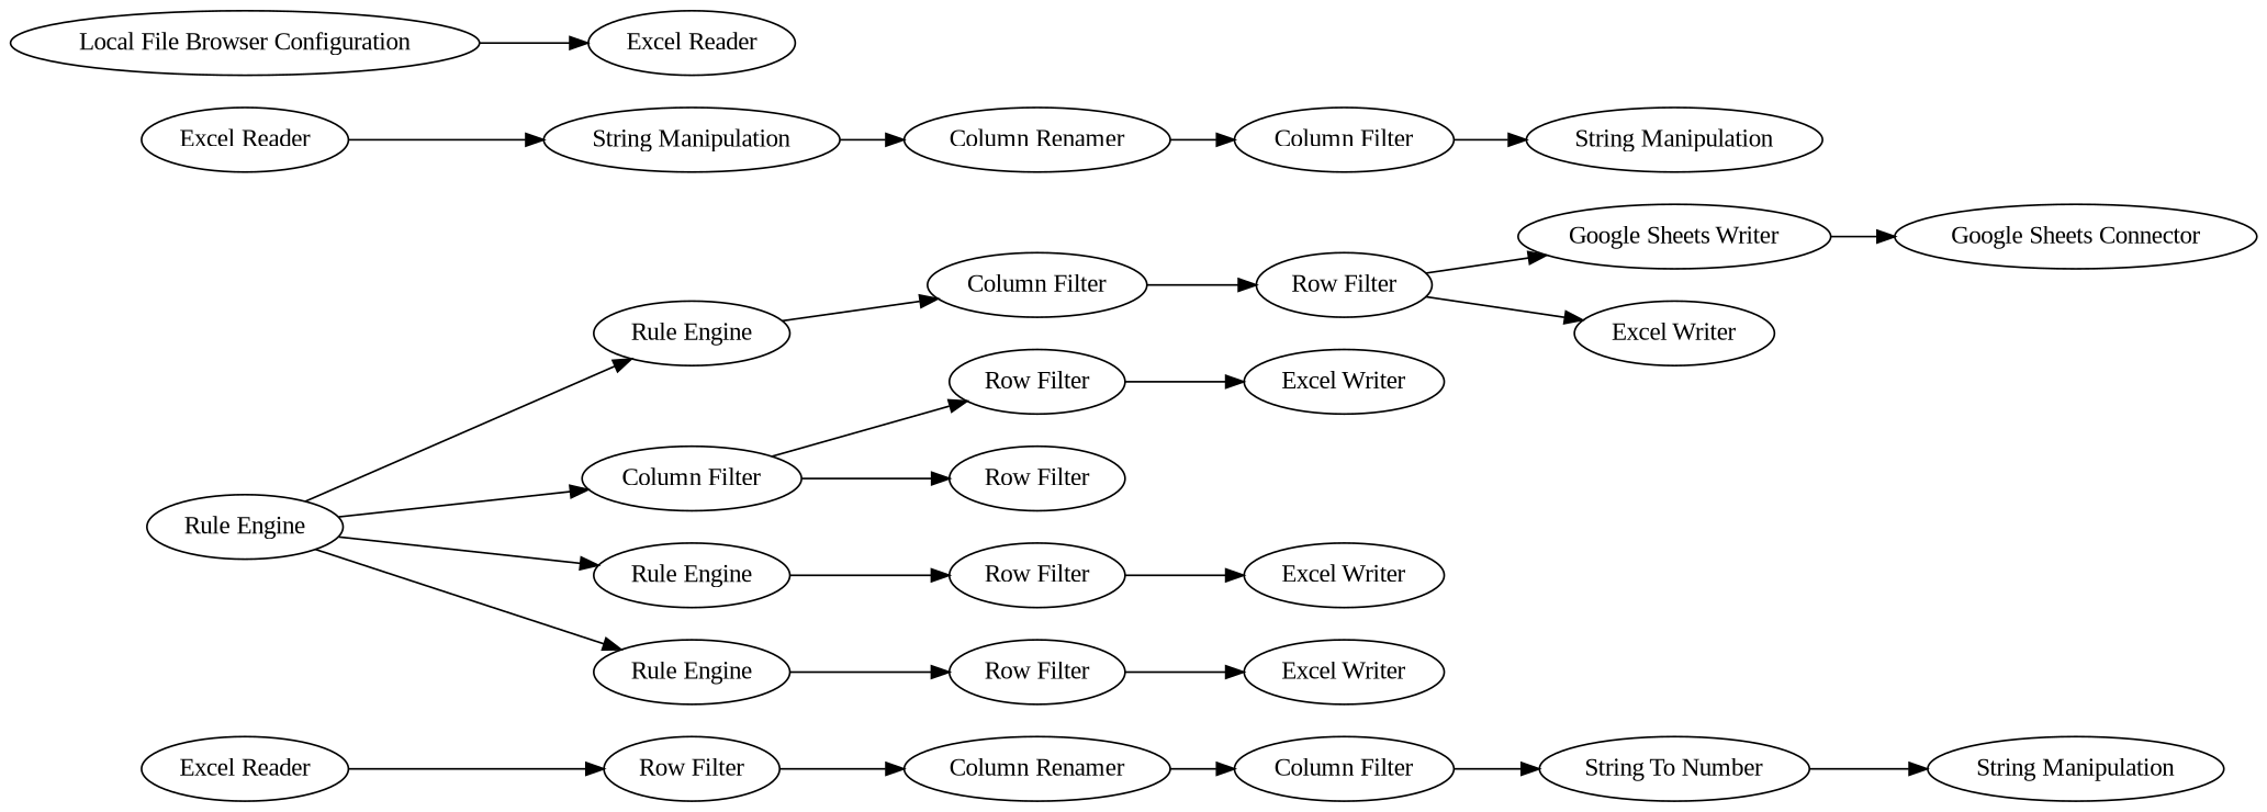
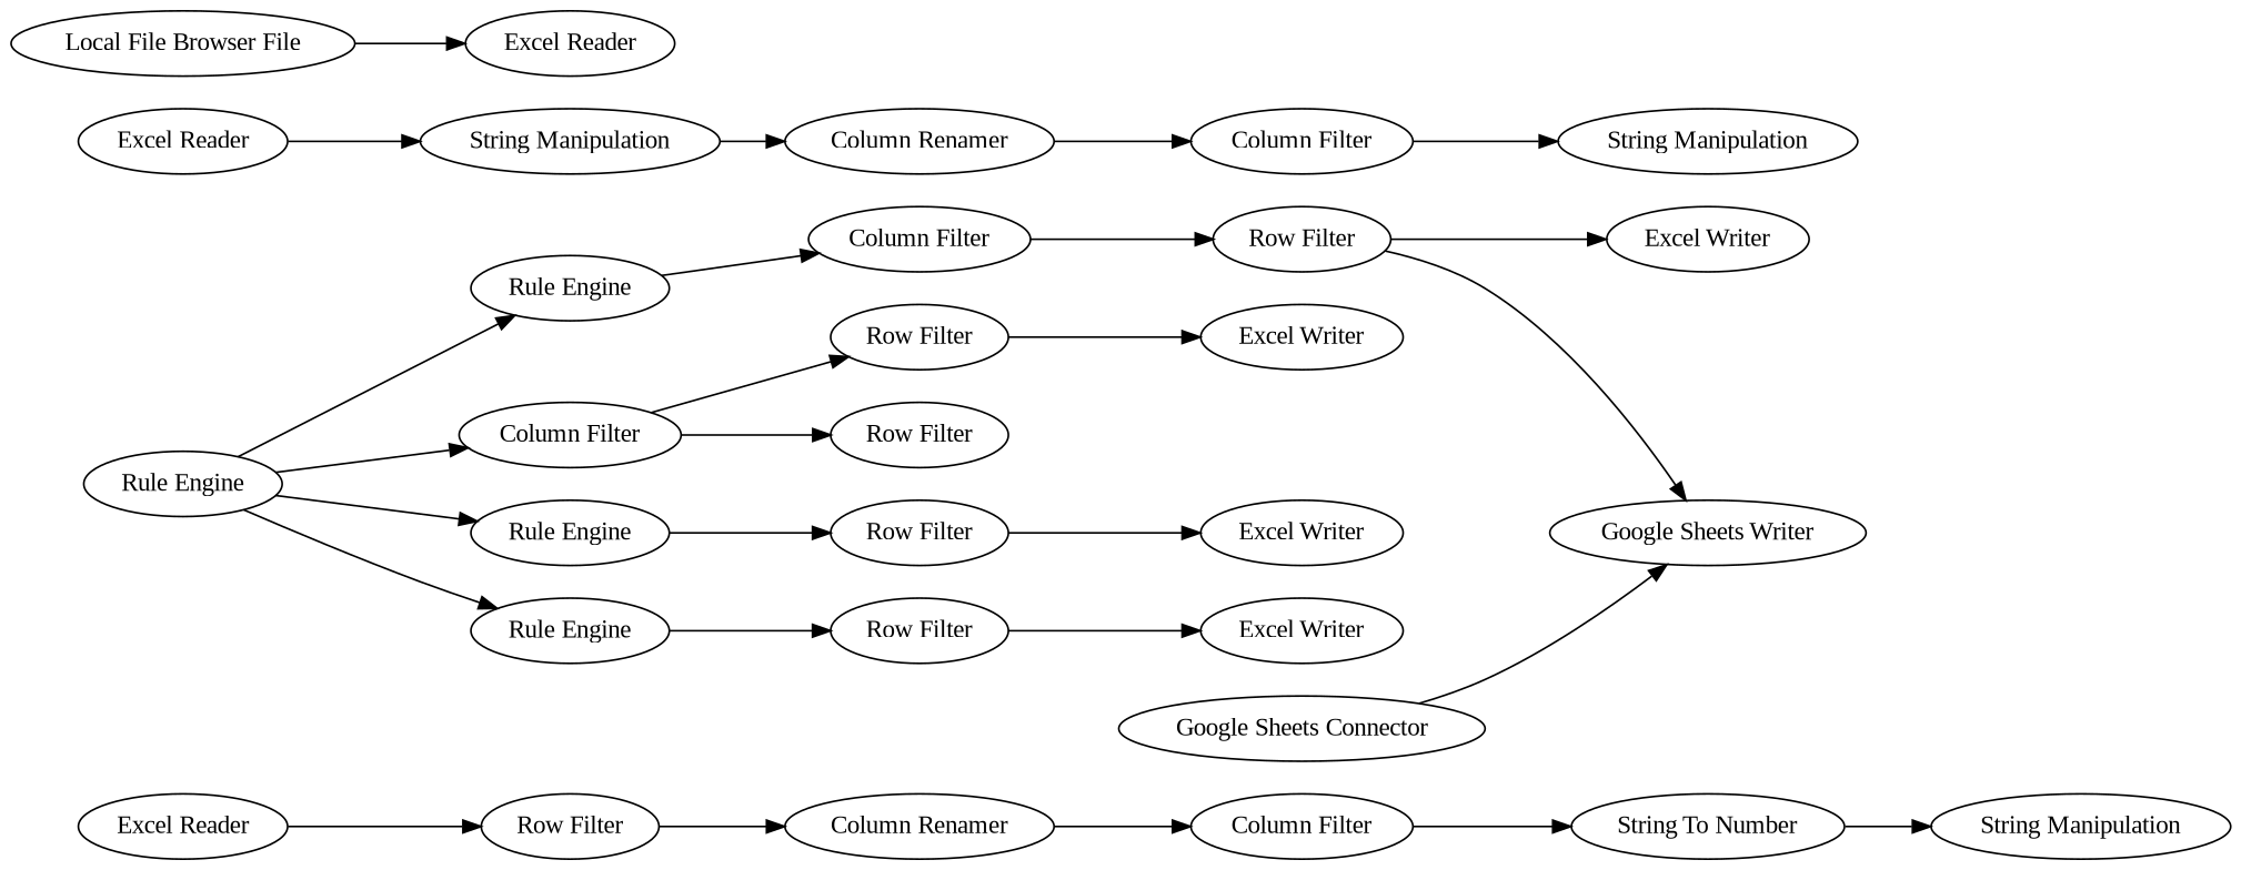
  digraph {
    fontname="Liberation Serif"
    rankdir=LR
    node [fontname="Liberation Serif"]
    edge [fontname="Liberation Serif"]
    n1 [label="String To Number"]
    n2 [label="String Manipulation"]
    n3 [label="Rule Engine"]
    n4 [label="Rule Engine"]
    n5 [label="Column Filter"]
    n6 [label="Rule Engine"]
    n7 [label="Rule Engine"]
    n8 [label="Column Filter"]
    n9 [label="Row Filter"]
    n10 [label="Row Filter"]
    n11 [label="Row Filter"]
    n12 [label="Row Filter"]
    n13 [label="Row Filter"]
    n14 [label="Excel Writer"]
    n15 [label="Column Filter"]
    n16 [label="Column Renamer"]
    n17 [label="Column Filter"]
    n18 [label="String Manipulation"]
    n19 [label="Excel Writer"]
    n20 [label="Google Sheets Writer"]
    n21 [label="Excel Writer"]
-   n22 [label="Local File Browser Configuration"]
+   n22 [label="Local File Browser File"]
    n23 [label="Excel Reader"]
    n24 [label="String Manipulation"]
    n25 [label="Excel Writer"]
    n26 [label="Excel Reader"]
    n27 [label="Column Renamer"]
    n28 [label="Excel Reader"]
    n29 [label="Row Filter"]
    n30 [label="Google Sheets Connector"]
    n1 -> n2
    n3 -> n4
    n3 -> n5
    n3 -> n6
    n3 -> n7
    n4 -> n8
    n5 -> n9
    n5 -> n10
    n6 -> n11
    n7 -> n12
    n8 -> n13
    n9 -> n14
    n11 -> n19
    n12 -> n25
    n13 -> n20
    n13 -> n21
    n15 -> n1
    n16 -> n17
    n17 -> n18
    n22 -> n23
    n24 -> n16
    n26 -> n24
    n27 -> n15
    n28 -> n29
    n29 -> n27
-   n20 -> n30
+   n30 -> n20
  }
